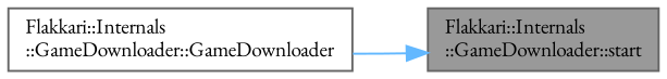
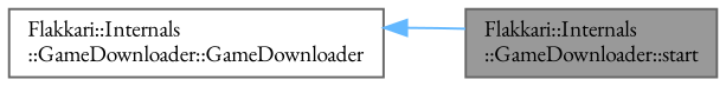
  digraph {
    rankdir=RL
    fontname="EB Garamond"
    node [fontname="EB Garamond" fontsize=10 shape=box style=filled]
    n1 [color=gray40 fillcolor=grey60 fontcolor=black height=0.2 label="Flakkari::Internals\l::GameDownloader::start" width=0.4]
    n2 [color=grey40 fillcolor=white height=0.2 label="Flakkari::Internals\l::GameDownloader::GameDownloader" width=0.4]
-   n1 -> n2 [color=steelblue1 dir=back fontname="EB Garamond" fontsize=10 labelfontname=Helvetica labelfontsize=10 style=solid]
+   n2 -> n1 [color=steelblue1 dir=back fontname="EB Garamond" fontsize=10 labelfontname=Helvetica labelfontsize=10 style=solid]
  }
